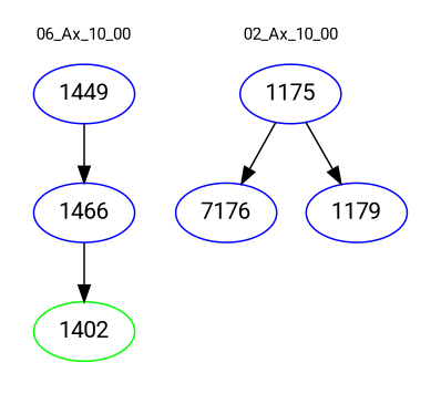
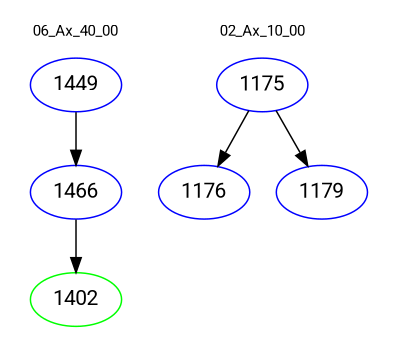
  digraph {
    fontname=Roboto
    node [color=blue fontname=Roboto]
    edge [color=black fontname=Roboto]
    n1 [label=1449]
    n2 [color=green label=1402]
    n3 [label=1466]
    n4 [label=1175]
-   n5 [label=7176]
+   n5 [label=1176]
    n6 [label=1179]
    subgraph cluster_1 {
      color=white
      fontsize=10
-     label="06_Ax_10_00"
+     label="06_Ax_40_00"
      n1
      n2
      n3
    }
    subgraph cluster_2 {
      color=white
      fontsize=10
      label="02_Ax_10_00"
      n4
      n5
      n6
    }
    n1 -> n3
    n3 -> n2
    n4 -> n5
    n4 -> n6
  }
